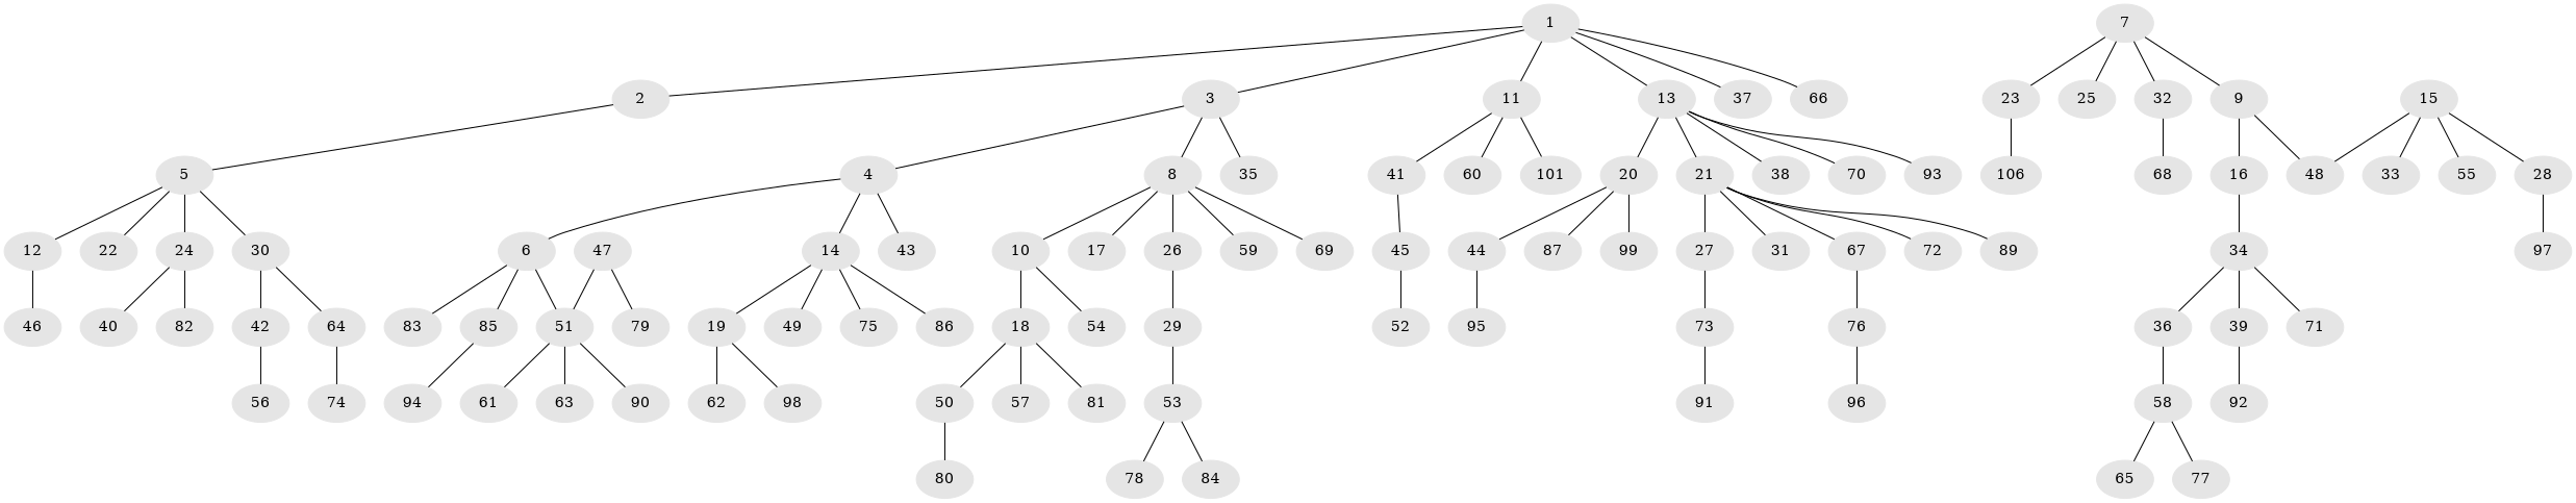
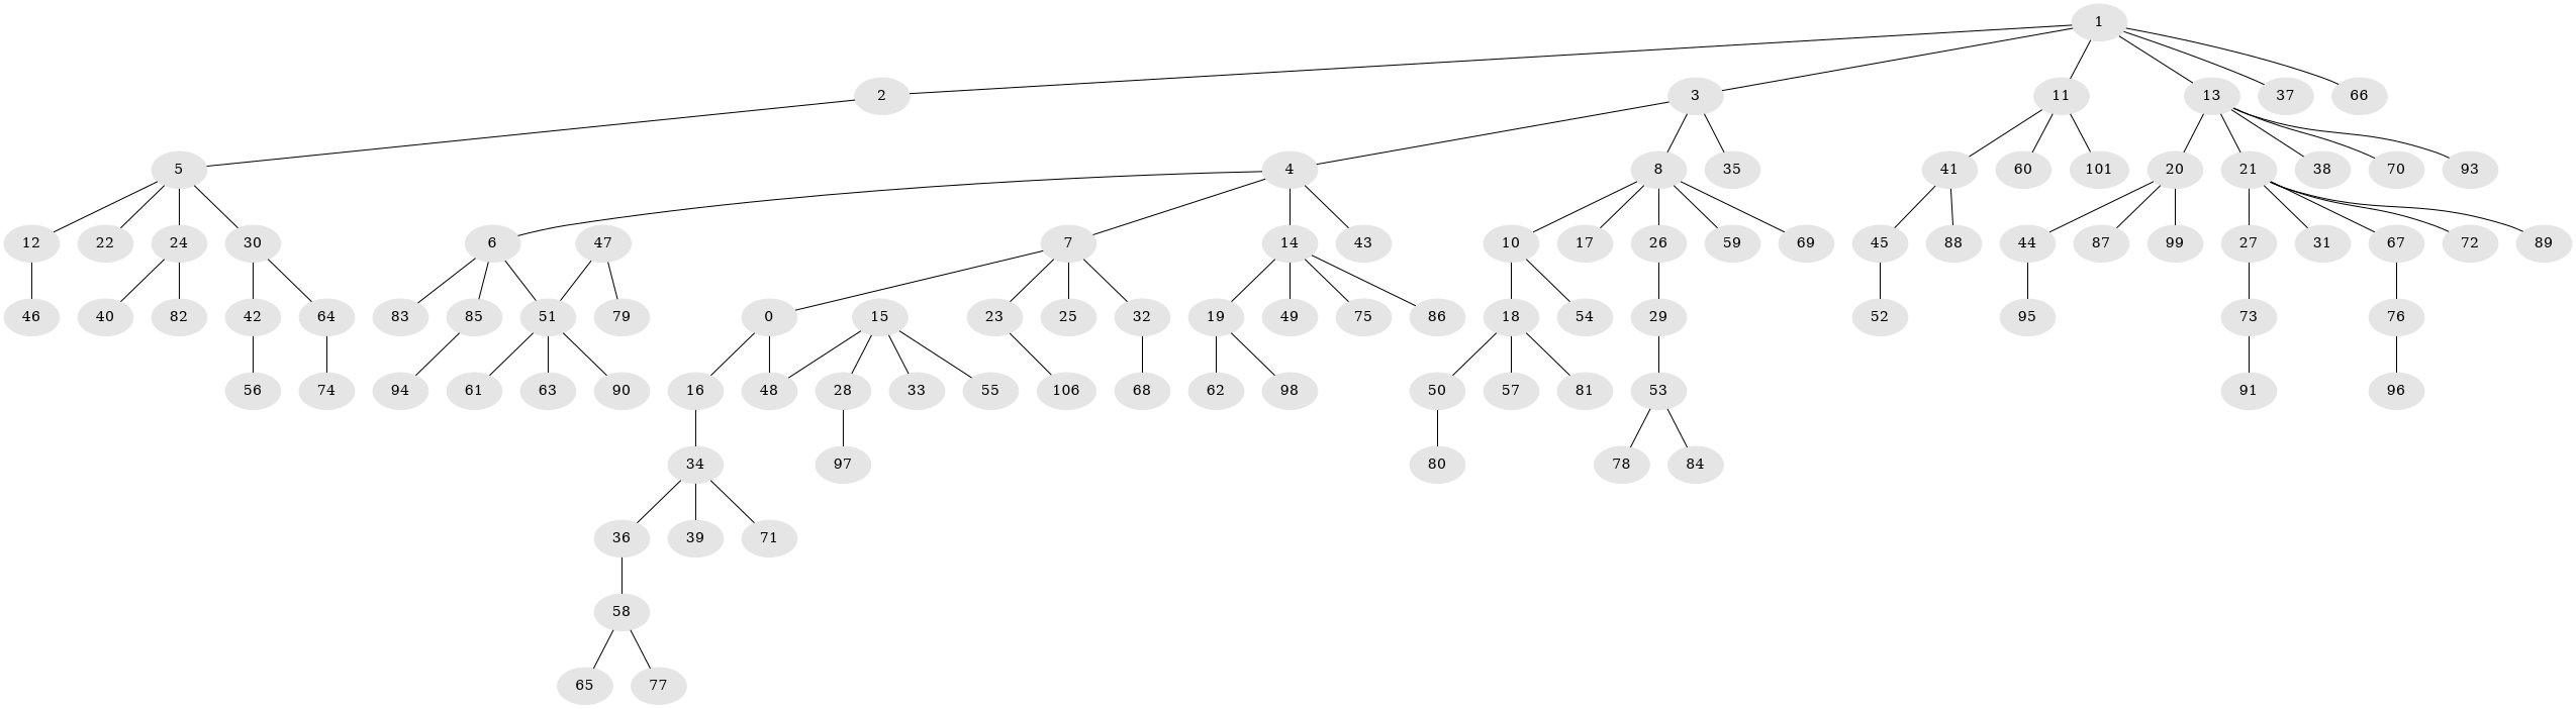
  graph {
    node [color=gray90 style=filled]
    1
    2
    3
    11
    13
    37
    66
    5
    4
    8
    35
    41
    60
    101
    20
    21
    38
    70
    93
    12
    22
    24
    30
    6
    7
    14
    43
    10
    17
    26
    59
    69
    83
    85
    51
-   9
+   9 [label=0]
    23
    25
    32
    19
    49
    75
    86
    46
    40
    82
    42
    64
    47
    79
    94
    16
    48
    n54 [label=106]
    68
    18
    54
    29
    15
    28
    33
    55
    34
    50
    57
    81
    45
+   88
    44
    87
    99
    27
    31
    67
    72
    89
    62
    98
    97
    36
    39
    71
    80
    95
    73
    76
    53
    91
    78
    84
    56
    74
    58
-   92
    65
    77
    52
    61
    63
    90
    96
    1 -- 2
    1 -- 3
    1 -- 11
    1 -- 13
    1 -- 37
    1 -- 66
    2 -- 5
    3 -- 4
    3 -- 8
    3 -- 35
    11 -- 41
    11 -- 60
    11 -- 101
    13 -- 20
    13 -- 21
    13 -- 38
    13 -- 70
    13 -- 93
    5 -- 12
    5 -- 22
    5 -- 24
    5 -- 30
    4 -- 6
+   4 -- 7
    4 -- 14
    4 -- 43
    8 -- 10
    8 -- 17
    8 -- 26
    8 -- 59
    8 -- 69
    41 -- 45
+   41 -- 88
    20 -- 44
    20 -- 87
    20 -- 99
    21 -- 27
    21 -- 31
    21 -- 67
    21 -- 72
    21 -- 89
    12 -- 46
    24 -- 40
    24 -- 82
    30 -- 42
    30 -- 64
    6 -- 83
    6 -- 85
    6 -- 51
    7 -- 9
    7 -- 23
    7 -- 25
    7 -- 32
    14 -- 19
    14 -- 49
    14 -- 75
    14 -- 86
    10 -- 18
    10 -- 54
    26 -- 29
    85 -- 94
    51 -- 61
    51 -- 63
    51 -- 90
    9 -- 16
    9 -- 48
    23 -- n54
    32 -- 68
    19 -- 62
    19 -- 98
    42 -- 56
    64 -- 74
    47 -- 51
    47 -- 79
    16 -- 34
    18 -- 50
    18 -- 57
    18 -- 81
    29 -- 53
    15 -- 48
    15 -- 28
    15 -- 33
    15 -- 55
    28 -- 97
    34 -- 36
    34 -- 39
    34 -- 71
    50 -- 80
    45 -- 52
    44 -- 95
    27 -- 73
    67 -- 76
    36 -- 58
-   39 -- 92
    73 -- 91
    76 -- 96
    53 -- 78
    53 -- 84
    58 -- 65
    58 -- 77
  }
